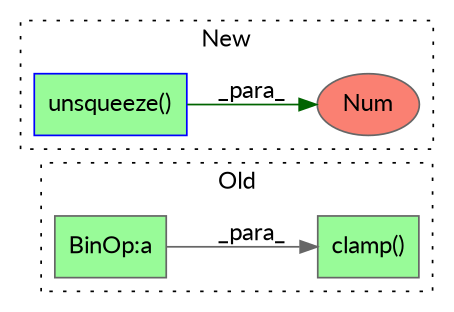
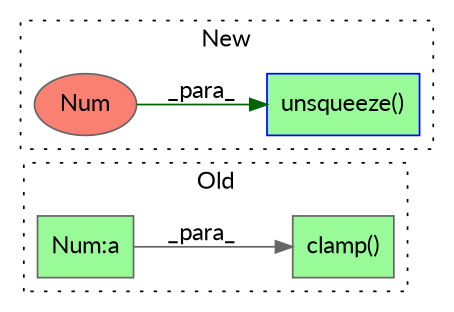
  digraph {
    fontname=Lato
    rankdir=LR
    node [a=75 color=gray40 fillcolor=palegreen fontname=Lato shape=box style=filled]
    edge [fontname=Lato]
    n1 [l="12,8" label="clamp()" s="7795,7836"]
-   n2 [a=82 l=3 label="BinOp:a" s=7509]
+   n2 [a=82 l=3 label="Num:a" s=7509]
    n3 [color=blue l="17,1" label="unsqueeze()" s="5823,5841"]
    n4 [a=76 fillcolor=salmon l=1 label=Num s=5840 shape=ellipse]
    subgraph cluster_1 {
      label=Old
      style=dotted
      n1
      n2
    }
    subgraph cluster_2 {
      label=New
      style=dotted
      n3
      n4
    }
    n2 -> n1 [color=gray40 label=_para_]
-   n3 -> n4 [color=darkgreen label=_para_]
+   n4 -> n3 [color=darkgreen label=_para_]
  }
